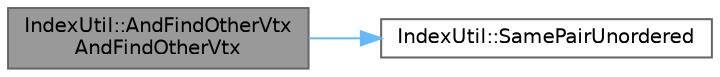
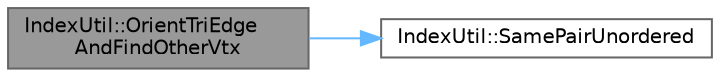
  digraph {
    rankdir=LR
    node [fontname=Helvetica fontsize=10 shape=box style=filled]
-   n1 [color=gray40 fillcolor=grey60 fontcolor=black height=0.2 label="IndexUtil::AndFindOtherVtx\lAndFindOtherVtx" width=0.4]
+   n1 [color=gray40 fillcolor=grey60 fontcolor=black height=0.2 label="IndexUtil::OrientTriEdge\lAndFindOtherVtx" width=0.4]
    n2 [color=grey40 fillcolor=white height=0.2 label="IndexUtil::SamePairUnordered" width=0.4]
    n1 -> n2 [color=steelblue1 fontname=Helvetica fontsize=10 labelfontname=Helvetica labelfontsize=10 style=solid]
  }
